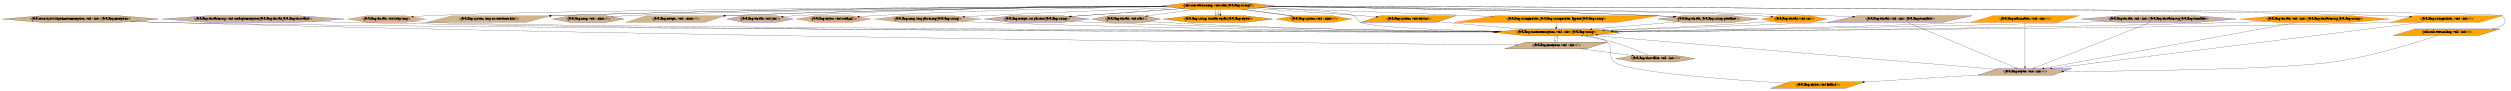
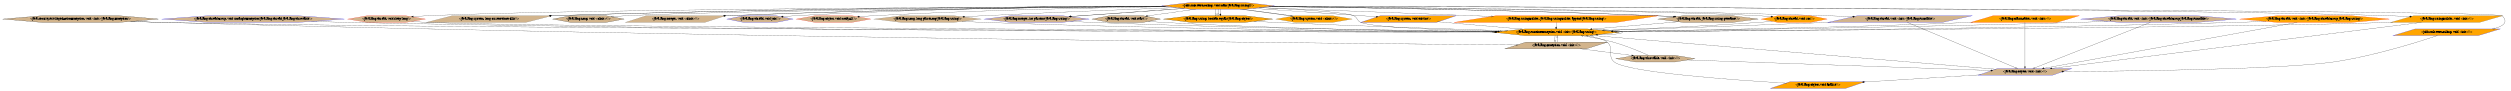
  digraph {
    node [color=blue fillcolor=tan shape=hexagon style=filled]
    edge [arrowhead=onormal]
    "<jcifs.smb.TestLocking: void main(java.lang.String[])>" [fillcolor=orange]
    "<java.lang.System: void <clinit>()>" [color=gray40 fillcolor=orange]
    "<java.lang.Thread: void sleep(long)>" [color=red]
    "<java.lang.StringBuilder: void <init>()>" [color=gray40 fillcolor=orange shape=parallelogram]
    "<java.lang.System: long currentTimeMillis()>" [color=gray40 shape=parallelogram]
    "<java.lang.Thread: void <init>(java.lang.Runnable)>" [shape=parallelogram]
    "<java.lang.Long: long parseLong(java.lang.String)>" [color=gray40]
    "<java.lang.Integer: int parseInt(java.lang.String)>"
    "<jcifs.smb.TestLocking: void <init>()>" [fillcolor=orange shape=parallelogram]
    "<java.lang.System: void exit(int)>" [fillcolor=orange shape=parallelogram]
    "<java.lang.Long: void <clinit>()>" [color=black]
    "<java.lang.Integer: void <clinit>()>" [color=gray40 shape=parallelogram]
    "<java.lang.StringBuilder: java.lang.StringBuilder append(java.lang.String)>" [color=red fillcolor=orange shape=parallelogram]
    "<java.lang.Thread: java.lang.String getName()>" [color=black]
    "<java.lang.Thread: void run()>" [color=red fillcolor=orange]
    "<java.lang.Thread: void start()>" [color=black]
    "<java.lang.Thread: void join()>"
    "<java.lang.Object: void notifyAll()>" [color=red]
    "<java.lang.String: boolean equals(java.lang.Object)>" [color=black fillcolor=orange]
    "<java.lang.RuntimeException: void <init>(java.lang.String)>" [color=black fillcolor=orange]
    "<java.lang.Object: void <init>()>" [shape=parallelogram]
    "<java.lang.Exception: void <init>()>" [color=black shape=parallelogram]
    "<java.lang.Object: void finalize()>" [fillcolor=orange shape=parallelogram]
    "<java.lang.ThreadGroup: void uncaughtException(java.lang.Thread,java.lang.Throwable)>"
    "<java.lang.Throwable: void <init>()>" [color=black]
    "<java.lang.ClassLoader: void <init>()>" [color=red fillcolor=orange shape=parallelogram]
    "<java.security.PrivilegedActionException: void <init>(java.lang.Exception)>" [color=black]
    "<java.lang.Thread: void <init>(java.lang.ThreadGroup,java.lang.Runnable)>"
    "<java.lang.Thread: void <init>(java.lang.ThreadGroup,java.lang.String)>" [color=red fillcolor=orange]
    "<jcifs.smb.TestLocking: void main(java.lang.String[])>" -> "<java.lang.System: void <clinit>()>"
    "<jcifs.smb.TestLocking: void main(java.lang.String[])>" -> "<java.lang.System: void <clinit>()>"
    "<jcifs.smb.TestLocking: void main(java.lang.String[])>" -> "<java.lang.Thread: void sleep(long)>" [arrowhead=normal]
    "<jcifs.smb.TestLocking: void main(java.lang.String[])>" -> "<java.lang.StringBuilder: void <init>()>" [arrowhead=diamond]
    "<jcifs.smb.TestLocking: void main(java.lang.String[])>" -> "<java.lang.System: long currentTimeMillis()>" [arrowhead=diamond]
    "<jcifs.smb.TestLocking: void main(java.lang.String[])>" -> "<java.lang.System: long currentTimeMillis()>" [arrowhead=normal]
    "<jcifs.smb.TestLocking: void main(java.lang.String[])>" -> "<java.lang.Thread: void <init>(java.lang.Runnable)>" [arrowhead=diamond]
    "<jcifs.smb.TestLocking: void main(java.lang.String[])>" -> "<java.lang.Long: long parseLong(java.lang.String)>" [arrowhead=diamond]
    "<jcifs.smb.TestLocking: void main(java.lang.String[])>" -> "<java.lang.Integer: int parseInt(java.lang.String)>" [arrowhead=normal]
    "<jcifs.smb.TestLocking: void main(java.lang.String[])>" -> "<java.lang.Integer: int parseInt(java.lang.String)>" [arrowhead=diamond]
    "<jcifs.smb.TestLocking: void main(java.lang.String[])>" -> "<jcifs.smb.TestLocking: void <init>()>"
    "<jcifs.smb.TestLocking: void main(java.lang.String[])>" -> "<java.lang.System: void exit(int)>" [arrowhead=normal]
    "<jcifs.smb.TestLocking: void main(java.lang.String[])>" -> "<java.lang.Long: void <clinit>()>"
    "<jcifs.smb.TestLocking: void main(java.lang.String[])>" -> "<java.lang.Integer: void <clinit>()>" [arrowhead=diamond]
    "<jcifs.smb.TestLocking: void main(java.lang.String[])>" -> "<java.lang.Integer: void <clinit>()>"
    "<jcifs.smb.TestLocking: void main(java.lang.String[])>" -> "<java.lang.StringBuilder: java.lang.StringBuilder append(java.lang.String)>"
    "<jcifs.smb.TestLocking: void main(java.lang.String[])>" -> "<java.lang.Thread: java.lang.String getName()>" [arrowhead=normal]
    "<jcifs.smb.TestLocking: void main(java.lang.String[])>" -> "<java.lang.Thread: java.lang.String getName()>" [arrowhead=diamond]
    "<jcifs.smb.TestLocking: void main(java.lang.String[])>" -> "<java.lang.Thread: void run()>" [arrowhead=diamond]
    "<jcifs.smb.TestLocking: void main(java.lang.String[])>" -> "<java.lang.Thread: void start()>" [arrowhead=normal]
    "<jcifs.smb.TestLocking: void main(java.lang.String[])>" -> "<java.lang.Thread: void join()>" [arrowhead=diamond]
    "<jcifs.smb.TestLocking: void main(java.lang.String[])>" -> "<java.lang.Object: void notifyAll()>" [arrowhead=diamond]
    "<jcifs.smb.TestLocking: void main(java.lang.String[])>" -> "<java.lang.String: boolean equals(java.lang.Object)>"
    "<jcifs.smb.TestLocking: void main(java.lang.String[])>" -> "<java.lang.String: boolean equals(java.lang.Object)>"
    "<jcifs.smb.TestLocking: void main(java.lang.String[])>" -> "<java.lang.String: boolean equals(java.lang.Object)>" [arrowhead=diamond]
    "<jcifs.smb.TestLocking: void main(java.lang.String[])>" -> "<java.lang.RuntimeException: void <init>(java.lang.String)>"
    "<java.lang.Thread: void sleep(long)>" -> "<java.lang.RuntimeException: void <init>(java.lang.String)>" [arrowhead=normal]
    "<java.lang.StringBuilder: void <init>()>" -> "<java.lang.RuntimeException: void <init>(java.lang.String)>"
    "<java.lang.StringBuilder: void <init>()>" -> "<java.lang.Object: void <init>()>" [arrowhead=normal]
    "<java.lang.Thread: void <init>(java.lang.Runnable)>" -> "<java.lang.RuntimeException: void <init>(java.lang.String)>"
    "<java.lang.Thread: void <init>(java.lang.Runnable)>" -> "<java.lang.Object: void <init>()>"
    "<java.lang.Long: long parseLong(java.lang.String)>" -> "<java.lang.RuntimeException: void <init>(java.lang.String)>" [arrowhead=normal]
    "<java.lang.Integer: int parseInt(java.lang.String)>" -> "<java.lang.RuntimeException: void <init>(java.lang.String)>" [arrowhead=diamond]
    "<jcifs.smb.TestLocking: void <init>()>" -> "<java.lang.Object: void <init>()>" [arrowhead=diamond]
    "<java.lang.System: void exit(int)>" -> "<java.lang.RuntimeException: void <init>(java.lang.String)>"
    "<java.lang.StringBuilder: java.lang.StringBuilder append(java.lang.String)>" -> "<java.lang.RuntimeException: void <init>(java.lang.String)>" [arrowhead=diamond]
    "<java.lang.Thread: java.lang.String getName()>" -> "<java.lang.RuntimeException: void <init>(java.lang.String)>" [arrowhead=normal]
    "<java.lang.Thread: void run()>" -> "<java.lang.RuntimeException: void <init>(java.lang.String)>"
    "<java.lang.Thread: void start()>" -> "<java.lang.RuntimeException: void <init>(java.lang.String)>" [arrowhead=diamond]
+   "<java.lang.String: boolean equals(java.lang.Object)>" -> "<java.lang.RuntimeException: void <init>(java.lang.String)>"
    "<java.lang.RuntimeException: void <init>(java.lang.String)>" -> "<java.lang.RuntimeException: void <init>(java.lang.String)>" [arrowhead=normal]
    "<java.lang.RuntimeException: void <init>(java.lang.String)>" -> "<java.lang.Exception: void <init>()>"
    "<java.lang.Object: void <init>()>" -> "<java.lang.RuntimeException: void <init>(java.lang.String)>"
    "<java.lang.Object: void <init>()>" -> "<java.lang.Object: void finalize()>" [arrowhead=diamond]
    "<java.lang.Exception: void <init>()>" -> "<java.lang.RuntimeException: void <init>(java.lang.String)>"
    "<java.lang.Exception: void <init>()>" -> "<java.lang.Throwable: void <init>()>" [arrowhead=normal]
    "<java.lang.Object: void finalize()>" -> "<java.lang.RuntimeException: void <init>(java.lang.String)>"
    "<java.lang.ThreadGroup: void uncaughtException(java.lang.Thread,java.lang.Throwable)>" -> "<java.lang.RuntimeException: void <init>(java.lang.String)>"
    "<java.lang.Throwable: void <init>()>" -> "<java.lang.RuntimeException: void <init>(java.lang.String)>"
+   "<java.lang.Throwable: void <init>()>" -> "<java.lang.Object: void <init>()>" [arrowhead=diamond]
    "<java.lang.ClassLoader: void <init>()>" -> "<java.lang.RuntimeException: void <init>(java.lang.String)>"
    "<java.lang.ClassLoader: void <init>()>" -> "<java.lang.Object: void <init>()>" [arrowhead=normal]
    "<java.security.PrivilegedActionException: void <init>(java.lang.Exception)>" -> "<java.lang.RuntimeException: void <init>(java.lang.String)>" [arrowhead=diamond]
    "<java.security.PrivilegedActionException: void <init>(java.lang.Exception)>" -> "<java.lang.Exception: void <init>()>"
    "<java.lang.Thread: void <init>(java.lang.ThreadGroup,java.lang.Runnable)>" -> "<java.lang.RuntimeException: void <init>(java.lang.String)>" [arrowhead=diamond]
    "<java.lang.Thread: void <init>(java.lang.ThreadGroup,java.lang.Runnable)>" -> "<java.lang.Object: void <init>()>"
    "<java.lang.Thread: void <init>(java.lang.ThreadGroup,java.lang.String)>" -> "<java.lang.RuntimeException: void <init>(java.lang.String)>"
    "<java.lang.Thread: void <init>(java.lang.ThreadGroup,java.lang.String)>" -> "<java.lang.Object: void <init>()>" [arrowhead=normal]
  }
